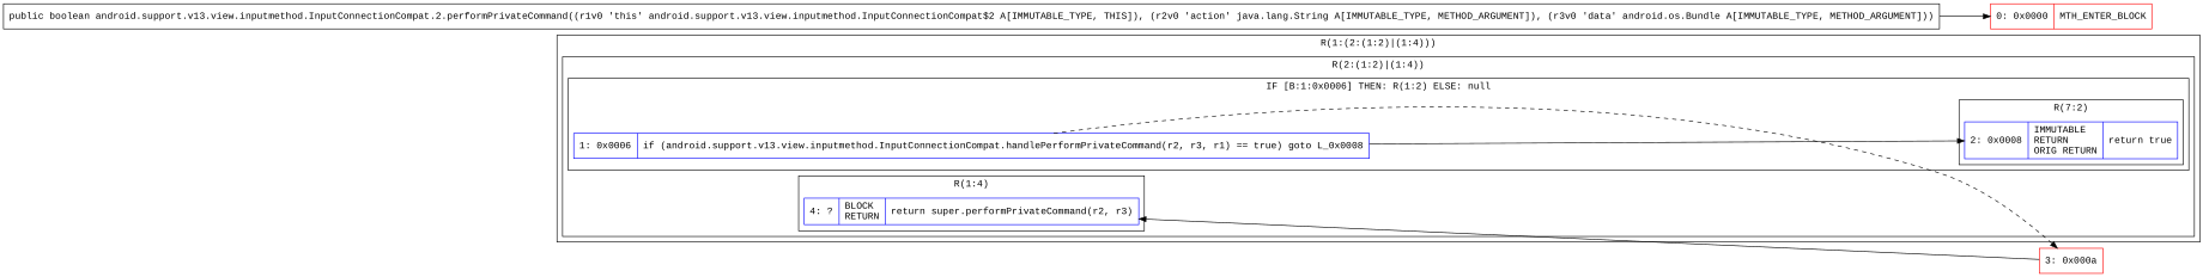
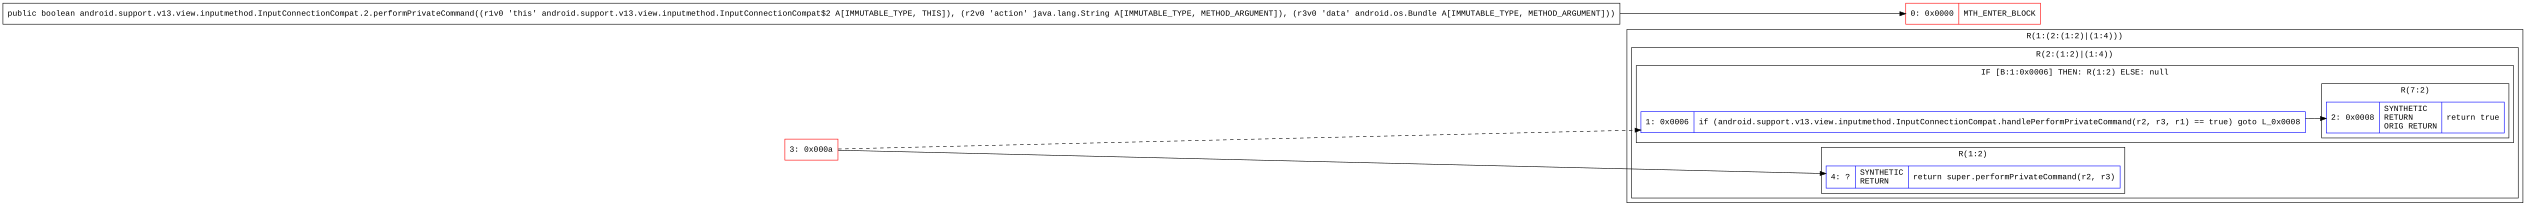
  digraph {
    fontname="Liberation Mono"
    rankdir=LR
    node [color=blue fontname="Liberation Mono" shape=record]
    edge [fontname="Liberation Mono"]
-   n1 [label="{2\:\ 0x0008|IMMUTABLE\lRETURN\lORIG_RETURN\l|return true\l}"]
+   n1 [label="{2\:\ 0x0008|SYNTHETIC\lRETURN\lORIG_RETURN\l|return true\l}"]
    n2 [label="{1\:\ 0x0006|if (android.support.v13.view.inputmethod.InputConnectionCompat.handlePerformPrivateCommand(r2, r3, r1) == true) goto L_0x0008\l}"]
-   n3 [label="{4\:\ ?|BLOCK\lRETURN\l|return super.performPrivateCommand(r2, r3)\l}"]
+   n3 [label="{4\:\ ?|SYNTHETIC\lRETURN\l|return super.performPrivateCommand(r2, r3)\l}"]
    n4 [color=red label="{3\:\ 0x000a}"]
    n5 [color=red label="{0\:\ 0x0000|MTH_ENTER_BLOCK\l}"]
    n6 [label="{public boolean android.support.v13.view.inputmethod.InputConnectionCompat.2.performPrivateCommand((r1v0 'this' android.support.v13.view.inputmethod.InputConnectionCompat$2 A[IMMUTABLE_TYPE, THIS]), (r2v0 'action' java.lang.String A[IMMUTABLE_TYPE, METHOD_ARGUMENT]), (r3v0 'data' android.os.Bundle A[IMMUTABLE_TYPE, METHOD_ARGUMENT])) }" color=""]
    subgraph cluster_1 {
      label="R(1:(2:(1:2)|(1:4)))"
      subgraph cluster_2 {
        label="R(2:(1:2)|(1:4))"
        subgraph cluster_3 {
          label="IF [B:1:0x0006] THEN: R(1:2) ELSE: null"
          n2
          subgraph cluster_4 {
            label="R(7:2)"
            n1
          }
        }
        subgraph cluster_5 {
-         label="R(1:4)"
+         label="R(1:2)"
          n3
        }
      }
    }
    n2 -> n1
-   n2 -> n4 [style=dashed]
+   n4 -> n2 [style=dashed]
    n4 -> n3
    n6 -> n5
  }
